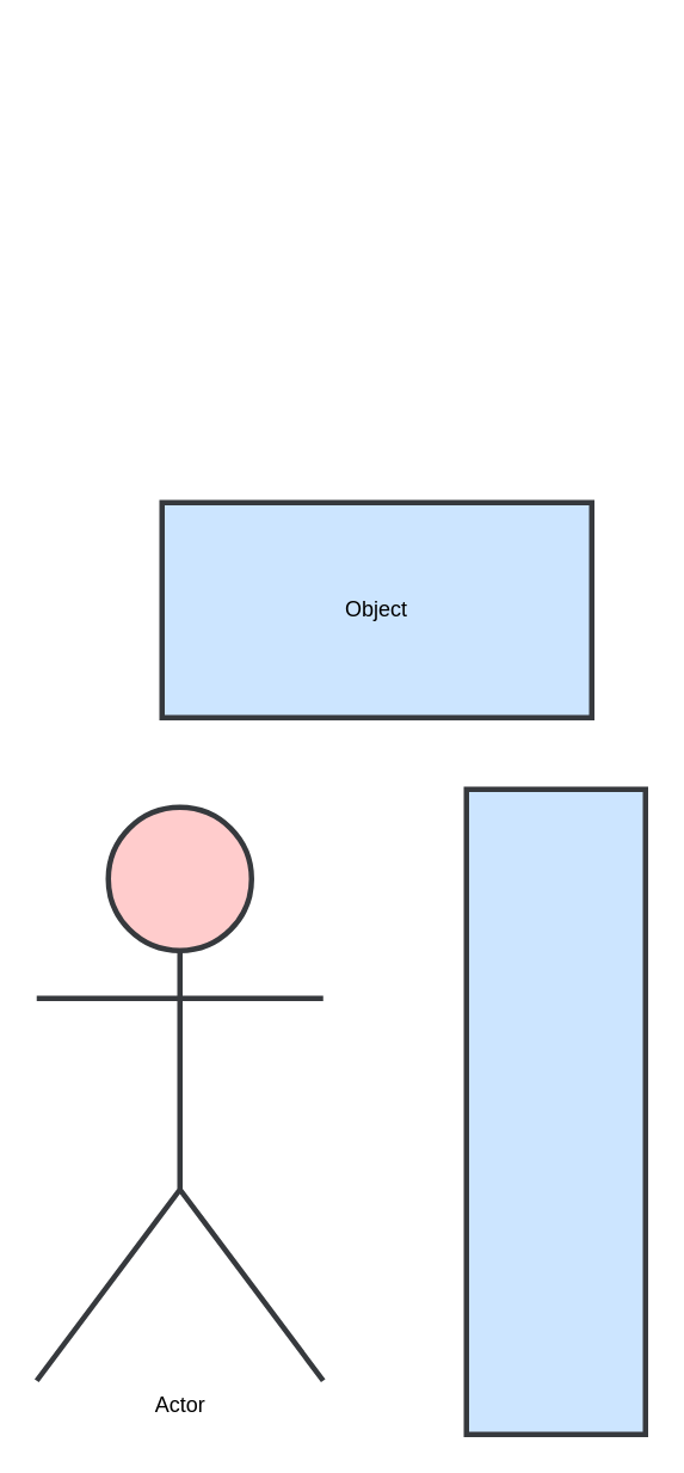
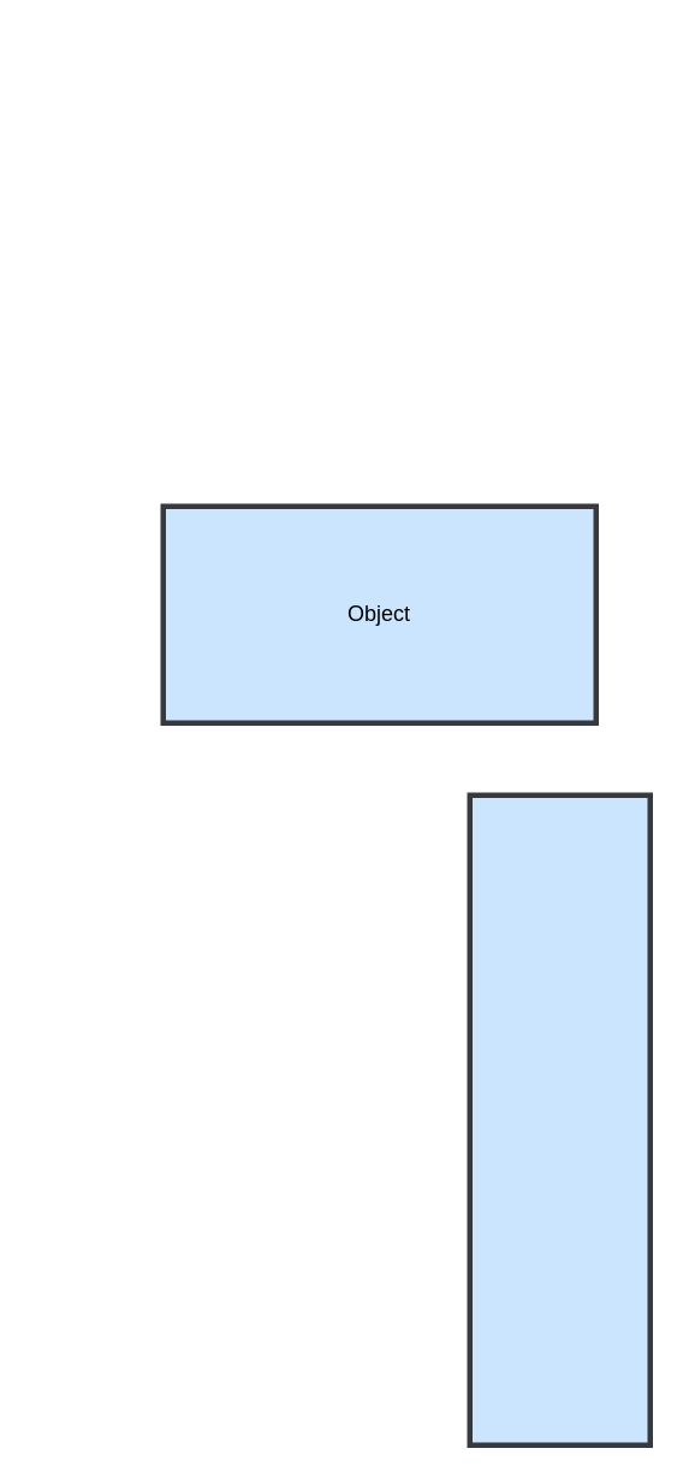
  <mxCell id="0" />
  <mxCell id="1" parent="0" />
  <mxCell id="2" value="Object" style="html=1;whiteSpace=wrap;strokeWidth=3;fillColor=#cce5ff;strokeColor=#36393d;" vertex="1" parent="1"><mxGeometry x="90" y="280" width="240" height="120" as="geometry" /></mxCell>
  <mxCell id="3" value="&amp;nbsp;" style="text;whiteSpace=wrap;html=1;" vertex="1" parent="1"><mxGeometry x="260" y="20" width="40" height="40" as="geometry" /></mxCell>
  <mxCell id="4" value="" style="html=1;points=[[0,0,0,0,5],[0,1,0,0,-5],[1,0,0,0,5],[1,1,0,0,-5]];perimeter=orthogonalPerimeter;outlineConnect=0;targetShapes=umlLifeline;portConstraint=eastwest;newEdgeStyle={&quot;curved&quot;:0,&quot;rounded&quot;:0};strokeWidth=3;fillColor=#cce5ff;strokeColor=#36393d;" vertex="1" parent="1"><mxGeometry x="260" y="440" width="100" height="360" as="geometry" /></mxCell>
- <mxCell id="5" value="Actor" style="shape=umlActor;verticalLabelPosition=bottom;verticalAlign=top;html=1;strokeWidth=3;fillColor=#ffcccc;strokeColor=#36393d;" vertex="1" parent="1"><mxGeometry x="20" y="450" width="160" height="320" as="geometry" /></mxCell>
